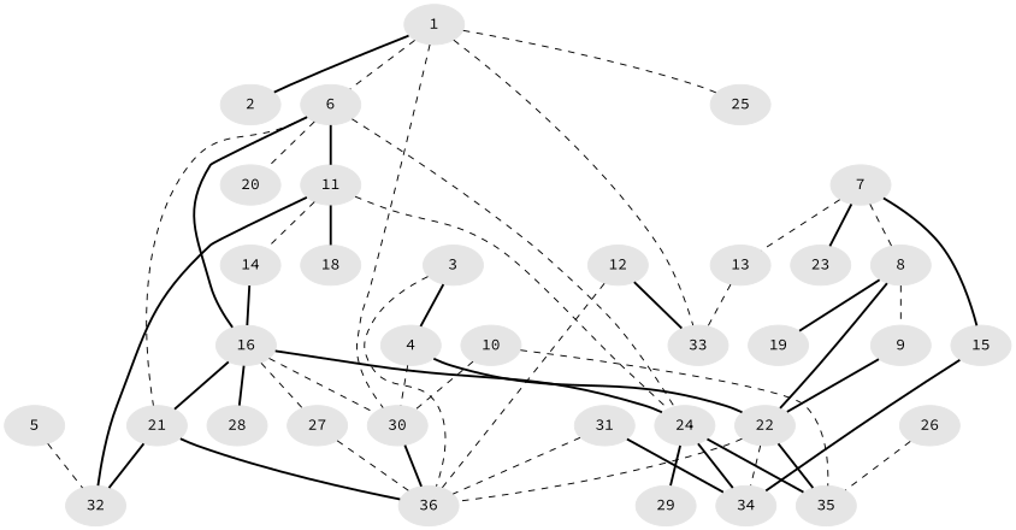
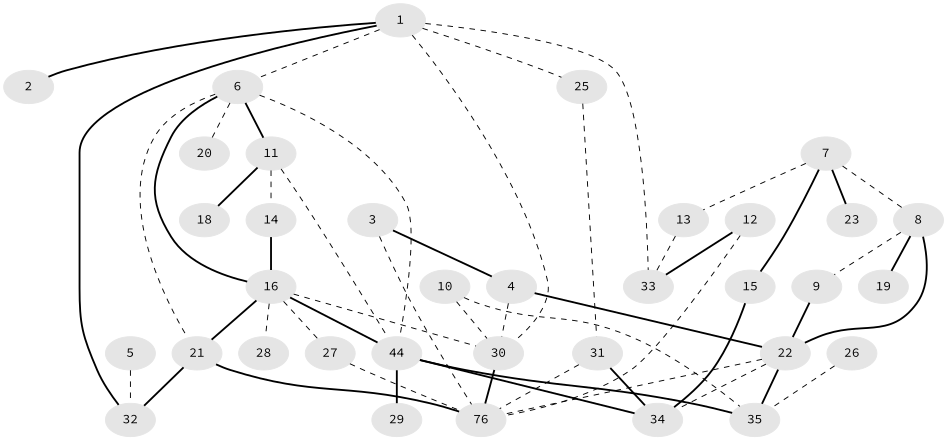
  graph {
    fontname="Source Code Pro"
    node [color=gray90 fontname="Source Code Pro" style=filled]
    edge [fontname="Source Code Pro" style=dashed weight=1.0]
    1
    2
    6
    25
    32
    33
    30
    11
    16
    20
    21
-   24
+   24 [label=44]
    31
    3
-   36
+   36 [label=76]
    4
    22
    35
    34
    5
    14
    18
    27
    28
    29
    7
    8
    13
    15
    23
    9
    19
    10
    12
    26
    1 -- 2 [style=bold]
    1 -- 6
    1 -- 25
-   11 -- 32 [style=bold]
+   1 -- 32 [style=bold]
    1 -- 33
    1 -- 30
    6 -- 11 [style=bold]
    6 -- 16 [style=bold]
    6 -- 20
    6 -- 21
    6 -- 24
+   25 -- 31
    30 -- 36 [style=bold]
    11 -- 24
    11 -- 14
    11 -- 18 [style=bold]
    16 -- 30
    16 -- 21 [style=bold]
    16 -- 24 [style=bold]
    16 -- 27
-   16 -- 28 [style=bold]
+   16 -- 28
    21 -- 32 [style=bold]
    21 -- 36 [style=bold]
    24 -- 35 [style=bold]
    24 -- 34 [style=bold]
    24 -- 29 [style=bold]
    31 -- 36
    31 -- 34 [style=bold]
    3 -- 36
    3 -- 4 [style=bold]
    4 -- 30
    4 -- 22 [style=bold]
    22 -- 36
    22 -- 35 [style=bold]
    22 -- 34
    5 -- 32
    14 -- 16 [style=bold]
    27 -- 36 [weight=2.0]
    7 -- 8
    7 -- 13
    7 -- 15 [style=bold]
    7 -- 23 [style=bold]
    8 -- 22 [style=bold weight=2.0]
    8 -- 9
    8 -- 19 [style=bold]
    13 -- 33
    15 -- 34 [style=bold]
    9 -- 22 [style=bold]
    10 -- 30
    10 -- 35
    12 -- 33 [style=bold]
    12 -- 36
    26 -- 35
  }
